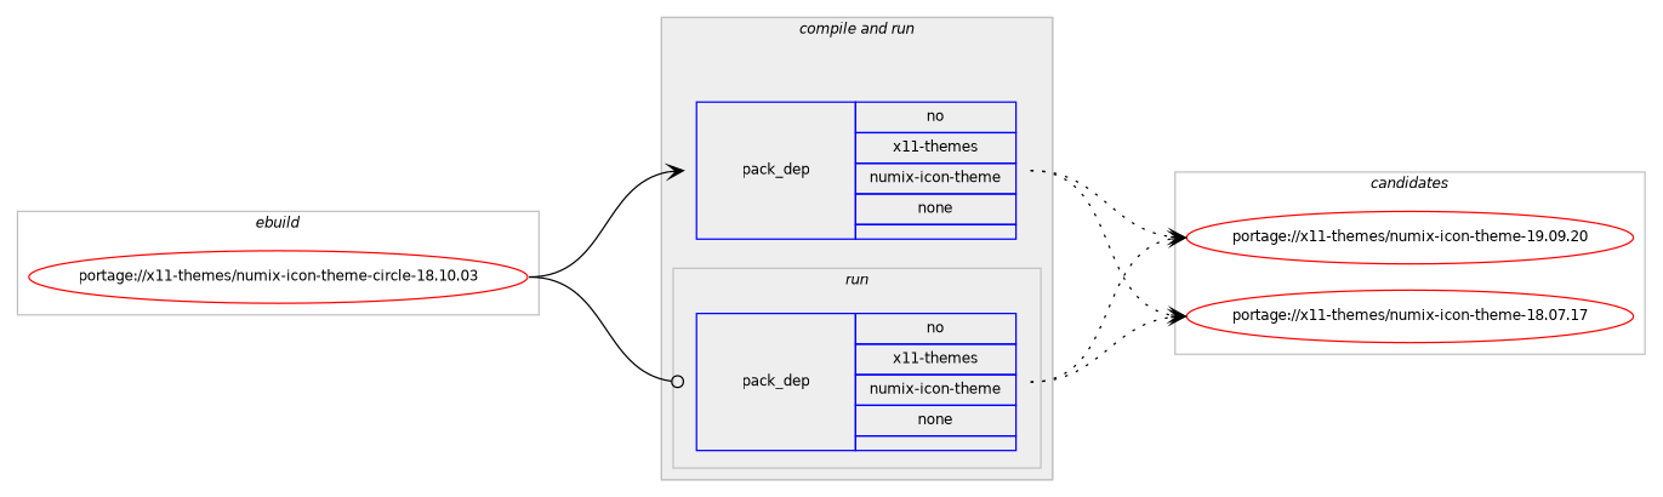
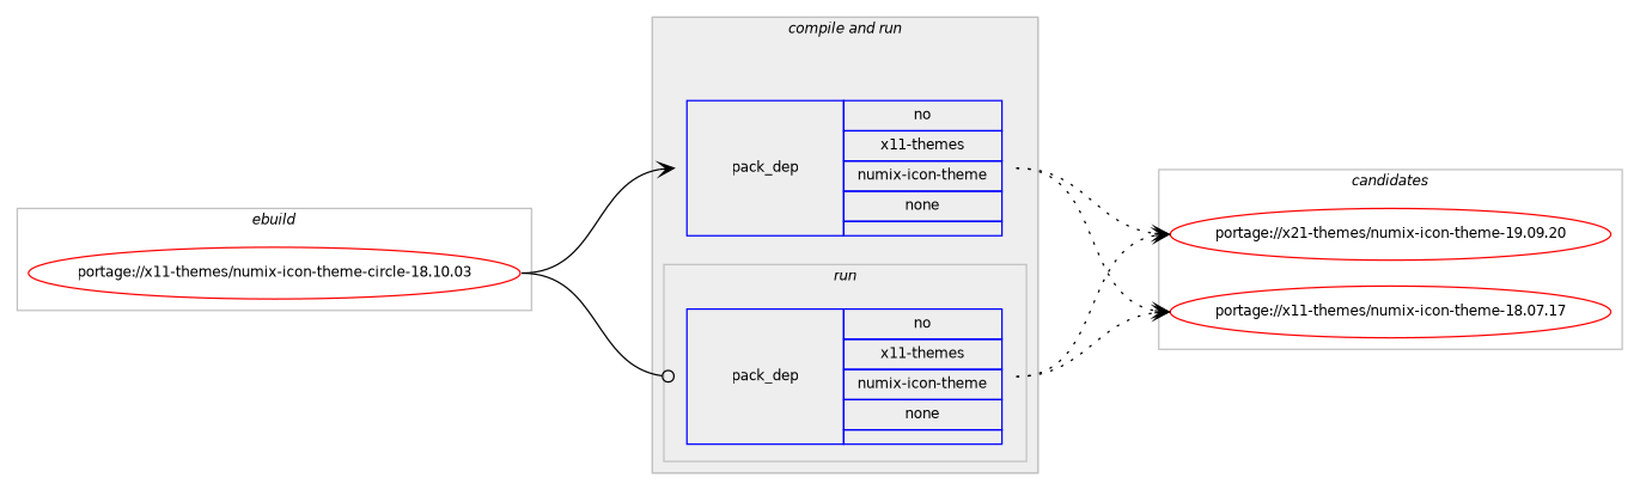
  digraph {
    compound=true
    concentrate=true
    fontname=Helvetica
    fontsize=10
    newrank=true
    rankdir=LR
    ranksep=1.5
    node [color=red fontname=Helvetica fontsize=10]
    edge [arrowhead=vee headport=w style=dotted tailport=e weight=100]
    n1 [label="portage://x11-themes/numix-icon-theme-circle-18.10.03" width=4]
    n2 [color=blue label=<<TABLE BORDER="0" CELLBORDER="1" CELLSPACING="0" CELLPADDING="4" WIDTH="220"><TR><TD ROWSPAN="6" CELLPADDING="30">pack_dep</TD></TR><TR><TD WIDTH="110">no</TD></TR><TR><TD>x11-themes</TD></TR><TR><TD>numix-icon-theme</TD></TR><TR><TD>none</TD></TR><TR><TD></TD></TR></TABLE>> shape=none]
    n3 [color=blue label=<<TABLE BORDER="0" CELLBORDER="1" CELLSPACING="0" CELLPADDING="4" WIDTH="220"><TR><TD ROWSPAN="6" CELLPADDING="30">pack_dep</TD></TR><TR><TD WIDTH="110">no</TD></TR><TR><TD>x11-themes</TD></TR><TR><TD>numix-icon-theme</TD></TR><TR><TD>none</TD></TR><TR><TD></TD></TR></TABLE>> shape=none]
-   n4 [label="portage://x11-themes/numix-icon-theme-19.09.20" width=4]
+   n4 [label="portage://x21-themes/numix-icon-theme-19.09.20" width=4]
    n5 [label="portage://x11-themes/numix-icon-theme-18.07.17" width=4]
    subgraph cluster_1 {
      color=gray
      label=<<i>ebuild</i>>
      rank=same
      n1
    }
    subgraph cluster_2 {
      color=gray
      label=<<i>dependencies</i>>
      subgraph cluster_3 {
        color=gray
        fillcolor="#eeeeee"
        label=<<i>compile</i>>
        style=filled
        subgraph sub_4 {
          color=gray
          fillcolor="#eeeeee"
          label=<<i>compile</i>>
          style=filled
          n2
        }
      }
      subgraph cluster_5 {
        color=gray
        fillcolor="#eeeeee"
        label=<<i>compile and run</i>>
        style=filled
      }
      subgraph cluster_6 {
        color=gray
        fillcolor="#eeeeee"
        label=<<i>run</i>>
        style=filled
        subgraph sub_7 {
          color=gray
          fillcolor="#eeeeee"
          label=<<i>run</i>>
          style=filled
          n3
        }
      }
    }
    subgraph cluster_8 {
      color=gray
      label=<<i>candidates</i>>
      rank=same
      subgraph sub_9 {
        color=black
        label=<<i>candidates</i>>
        nodesep=1
        rank=same
        n4
        n5
      }
      subgraph sub_10 {
        color=black
        label=<<i>candidates</i>>
        nodesep=1
        rank=same
        n4
        n5
      }
    }
    n1 -> n2 [style=solid weight=20]
    n1 -> n3 [arrowhead=odot style=solid weight=20]
    n2 -> n4
    n2 -> n5
    n3 -> n4
    n3 -> n5
  }
